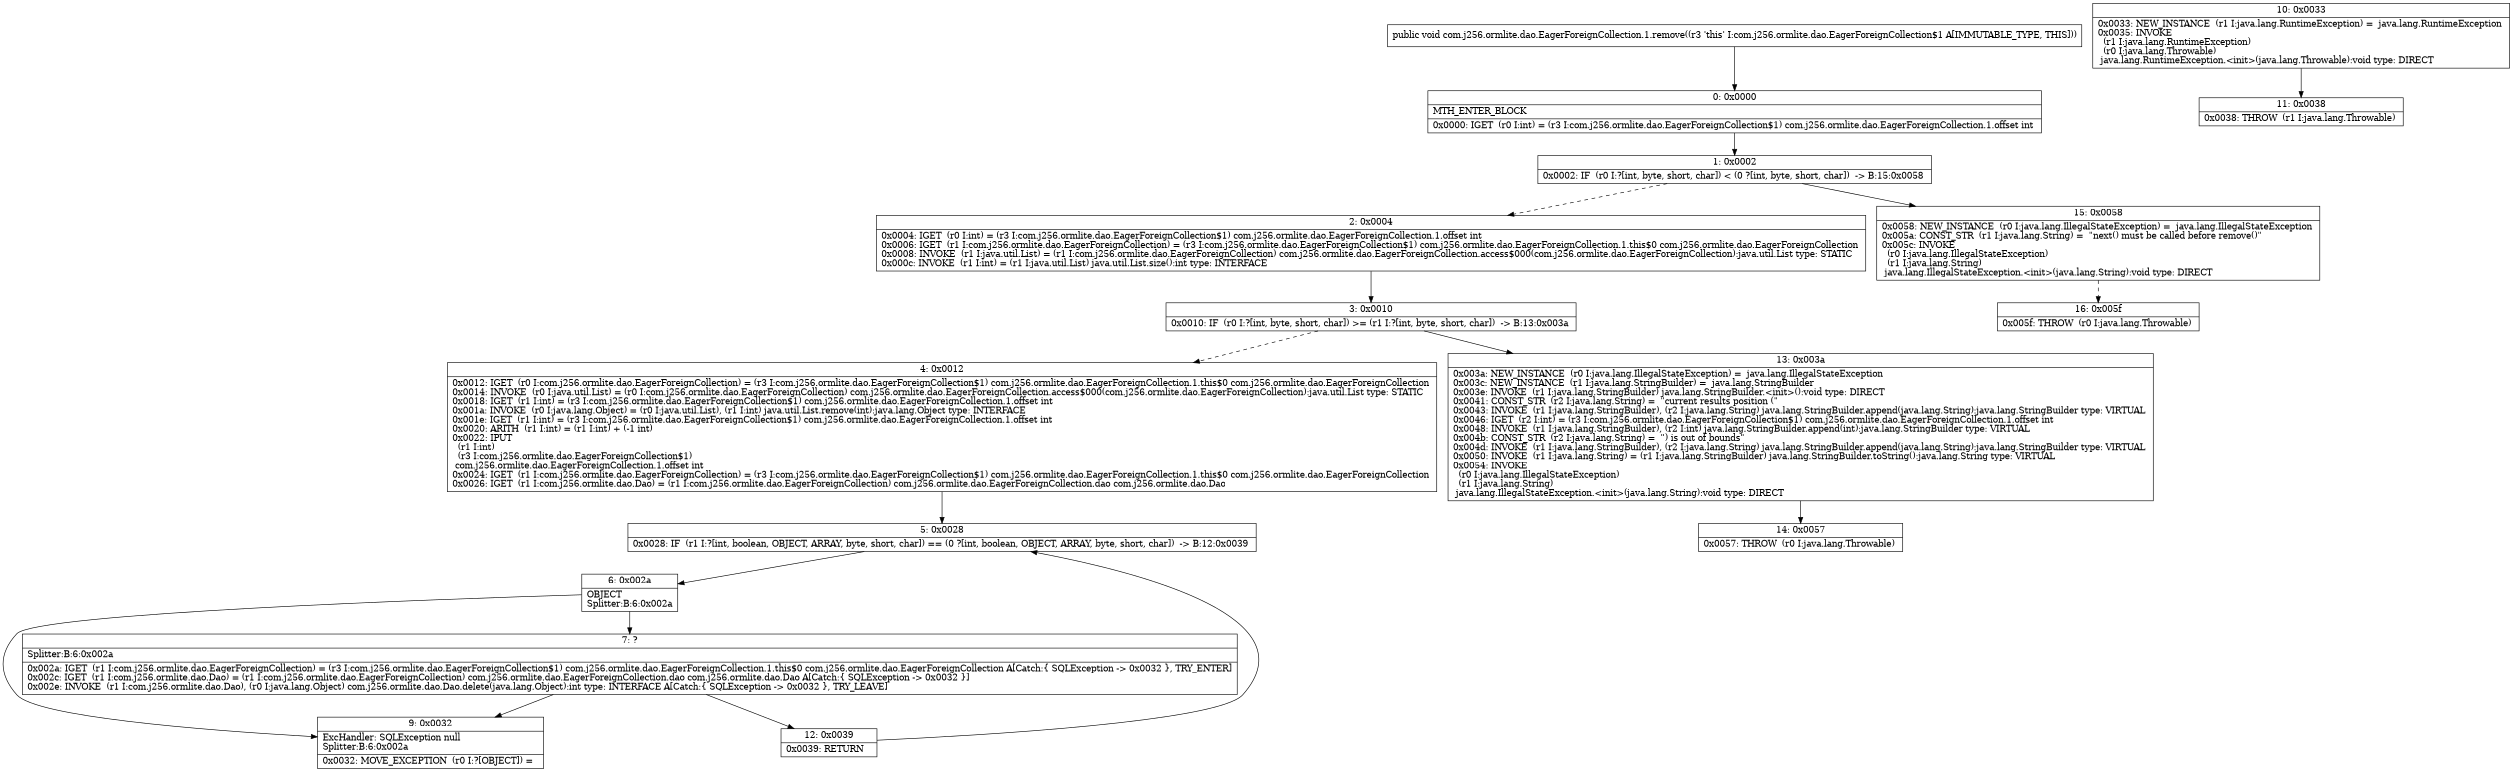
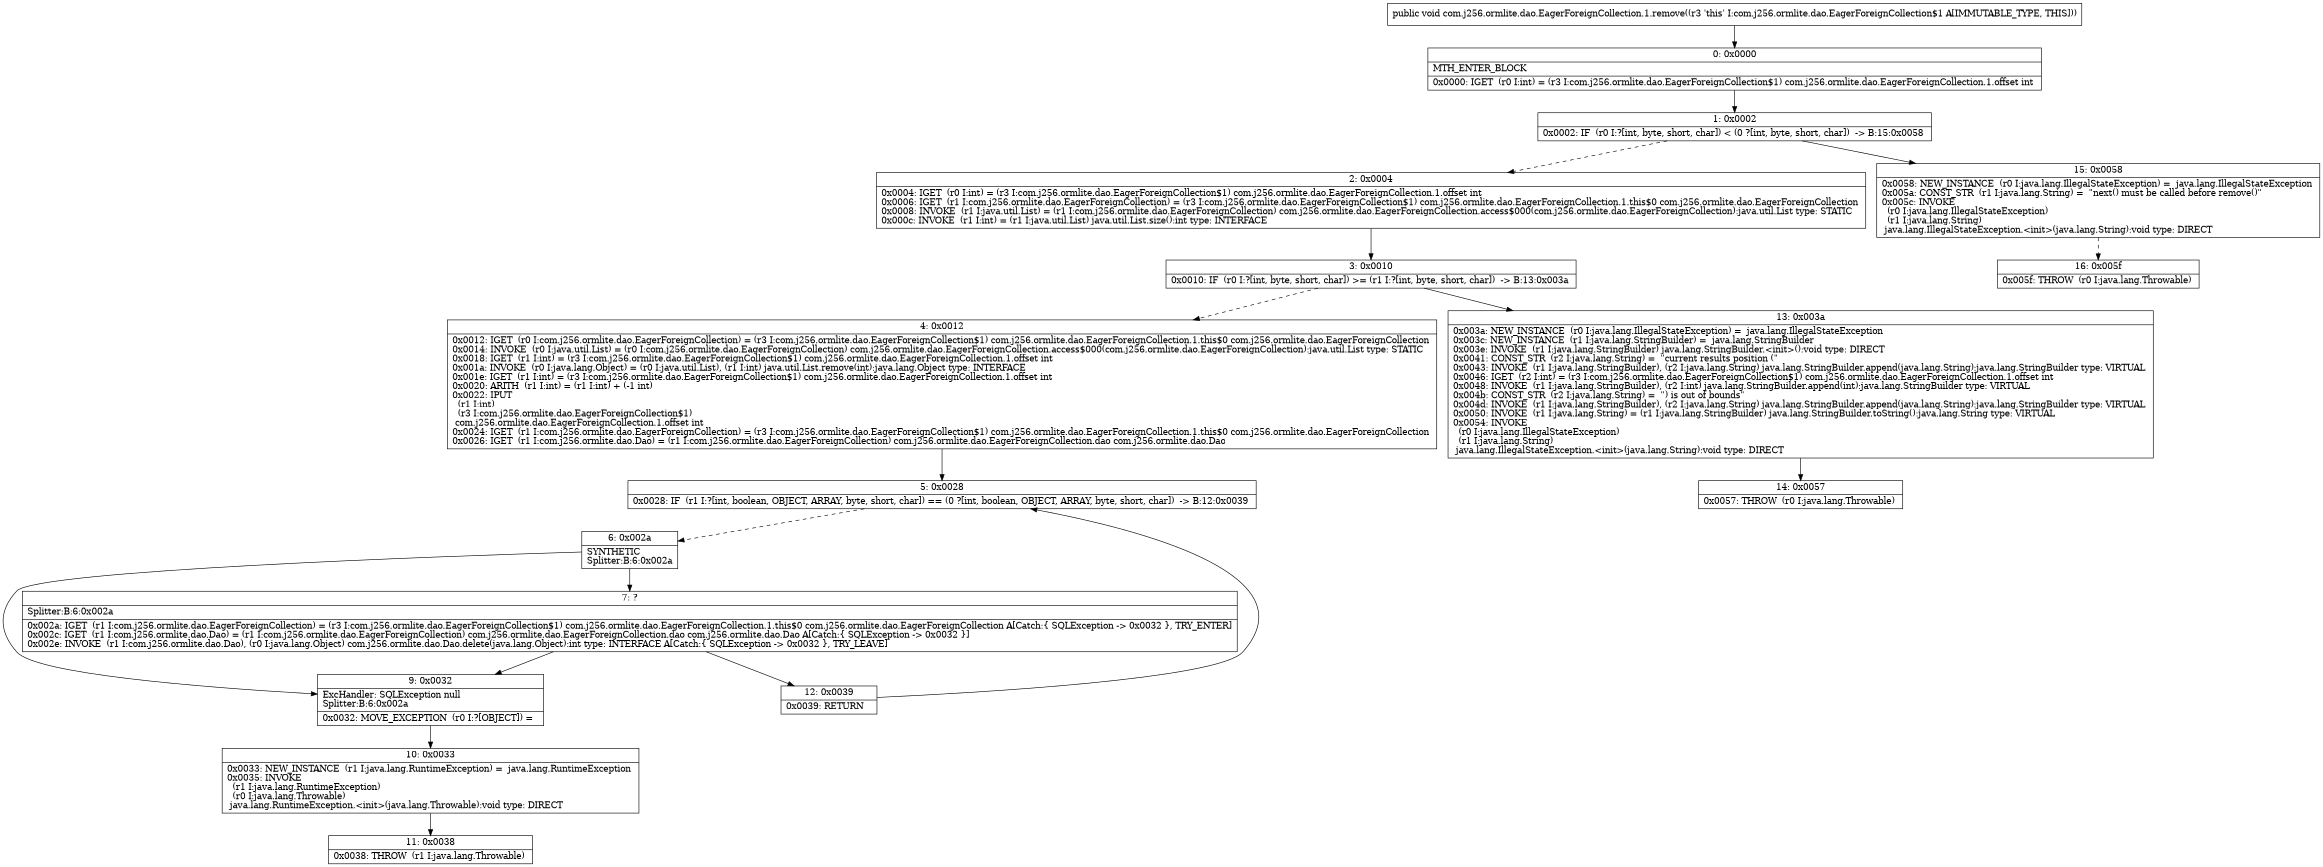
  digraph {
    node [shape=record]
    n1 [label="{0\:\ 0x0000|MTH_ENTER_BLOCK\l|0x0000: IGET  (r0 I:int) = (r3 I:com.j256.ormlite.dao.EagerForeignCollection$1) com.j256.ormlite.dao.EagerForeignCollection.1.offset int \l}"]
    n2 [label="{1\:\ 0x0002|0x0002: IF  (r0 I:?[int, byte, short, char]) \< (0 ?[int, byte, short, char])  \-\> B:15:0x0058 \l}"]
    n3 [label="{2\:\ 0x0004|0x0004: IGET  (r0 I:int) = (r3 I:com.j256.ormlite.dao.EagerForeignCollection$1) com.j256.ormlite.dao.EagerForeignCollection.1.offset int \l0x0006: IGET  (r1 I:com.j256.ormlite.dao.EagerForeignCollection) = (r3 I:com.j256.ormlite.dao.EagerForeignCollection$1) com.j256.ormlite.dao.EagerForeignCollection.1.this$0 com.j256.ormlite.dao.EagerForeignCollection \l0x0008: INVOKE  (r1 I:java.util.List) = (r1 I:com.j256.ormlite.dao.EagerForeignCollection) com.j256.ormlite.dao.EagerForeignCollection.access$000(com.j256.ormlite.dao.EagerForeignCollection):java.util.List type: STATIC \l0x000c: INVOKE  (r1 I:int) = (r1 I:java.util.List) java.util.List.size():int type: INTERFACE \l}"]
    n4 [label="{15\:\ 0x0058|0x0058: NEW_INSTANCE  (r0 I:java.lang.IllegalStateException) =  java.lang.IllegalStateException \l0x005a: CONST_STR  (r1 I:java.lang.String) =  \"next() must be called before remove()\" \l0x005c: INVOKE  \l  (r0 I:java.lang.IllegalStateException)\l  (r1 I:java.lang.String)\l java.lang.IllegalStateException.\<init\>(java.lang.String):void type: DIRECT \l}"]
    n5 [label="{3\:\ 0x0010|0x0010: IF  (r0 I:?[int, byte, short, char]) \>= (r1 I:?[int, byte, short, char])  \-\> B:13:0x003a \l}"]
    n6 [label="{16\:\ 0x005f|0x005f: THROW  (r0 I:java.lang.Throwable) \l}"]
    n7 [label="{4\:\ 0x0012|0x0012: IGET  (r0 I:com.j256.ormlite.dao.EagerForeignCollection) = (r3 I:com.j256.ormlite.dao.EagerForeignCollection$1) com.j256.ormlite.dao.EagerForeignCollection.1.this$0 com.j256.ormlite.dao.EagerForeignCollection \l0x0014: INVOKE  (r0 I:java.util.List) = (r0 I:com.j256.ormlite.dao.EagerForeignCollection) com.j256.ormlite.dao.EagerForeignCollection.access$000(com.j256.ormlite.dao.EagerForeignCollection):java.util.List type: STATIC \l0x0018: IGET  (r1 I:int) = (r3 I:com.j256.ormlite.dao.EagerForeignCollection$1) com.j256.ormlite.dao.EagerForeignCollection.1.offset int \l0x001a: INVOKE  (r0 I:java.lang.Object) = (r0 I:java.util.List), (r1 I:int) java.util.List.remove(int):java.lang.Object type: INTERFACE \l0x001e: IGET  (r1 I:int) = (r3 I:com.j256.ormlite.dao.EagerForeignCollection$1) com.j256.ormlite.dao.EagerForeignCollection.1.offset int \l0x0020: ARITH  (r1 I:int) = (r1 I:int) + (\-1 int) \l0x0022: IPUT  \l  (r1 I:int)\l  (r3 I:com.j256.ormlite.dao.EagerForeignCollection$1)\l com.j256.ormlite.dao.EagerForeignCollection.1.offset int \l0x0024: IGET  (r1 I:com.j256.ormlite.dao.EagerForeignCollection) = (r3 I:com.j256.ormlite.dao.EagerForeignCollection$1) com.j256.ormlite.dao.EagerForeignCollection.1.this$0 com.j256.ormlite.dao.EagerForeignCollection \l0x0026: IGET  (r1 I:com.j256.ormlite.dao.Dao) = (r1 I:com.j256.ormlite.dao.EagerForeignCollection) com.j256.ormlite.dao.EagerForeignCollection.dao com.j256.ormlite.dao.Dao \l}"]
    n8 [label="{13\:\ 0x003a|0x003a: NEW_INSTANCE  (r0 I:java.lang.IllegalStateException) =  java.lang.IllegalStateException \l0x003c: NEW_INSTANCE  (r1 I:java.lang.StringBuilder) =  java.lang.StringBuilder \l0x003e: INVOKE  (r1 I:java.lang.StringBuilder) java.lang.StringBuilder.\<init\>():void type: DIRECT \l0x0041: CONST_STR  (r2 I:java.lang.String) =  \"current results position (\" \l0x0043: INVOKE  (r1 I:java.lang.StringBuilder), (r2 I:java.lang.String) java.lang.StringBuilder.append(java.lang.String):java.lang.StringBuilder type: VIRTUAL \l0x0046: IGET  (r2 I:int) = (r3 I:com.j256.ormlite.dao.EagerForeignCollection$1) com.j256.ormlite.dao.EagerForeignCollection.1.offset int \l0x0048: INVOKE  (r1 I:java.lang.StringBuilder), (r2 I:int) java.lang.StringBuilder.append(int):java.lang.StringBuilder type: VIRTUAL \l0x004b: CONST_STR  (r2 I:java.lang.String) =  \") is out of bounds\" \l0x004d: INVOKE  (r1 I:java.lang.StringBuilder), (r2 I:java.lang.String) java.lang.StringBuilder.append(java.lang.String):java.lang.StringBuilder type: VIRTUAL \l0x0050: INVOKE  (r1 I:java.lang.String) = (r1 I:java.lang.StringBuilder) java.lang.StringBuilder.toString():java.lang.String type: VIRTUAL \l0x0054: INVOKE  \l  (r0 I:java.lang.IllegalStateException)\l  (r1 I:java.lang.String)\l java.lang.IllegalStateException.\<init\>(java.lang.String):void type: DIRECT \l}"]
    n9 [label="{5\:\ 0x0028|0x0028: IF  (r1 I:?[int, boolean, OBJECT, ARRAY, byte, short, char]) == (0 ?[int, boolean, OBJECT, ARRAY, byte, short, char])  \-\> B:12:0x0039 \l}"]
    n10 [label="{14\:\ 0x0057|0x0057: THROW  (r0 I:java.lang.Throwable) \l}"]
-   n11 [label="{6\:\ 0x002a|OBJECT\lSplitter:B:6:0x002a\l}"]
+   n11 [label="{6\:\ 0x002a|SYNTHETIC\lSplitter:B:6:0x002a\l}"]
    n12 [label="{7\:\ ?|Splitter:B:6:0x002a\l|0x002a: IGET  (r1 I:com.j256.ormlite.dao.EagerForeignCollection) = (r3 I:com.j256.ormlite.dao.EagerForeignCollection$1) com.j256.ormlite.dao.EagerForeignCollection.1.this$0 com.j256.ormlite.dao.EagerForeignCollection A[Catch:\{ SQLException \-\> 0x0032 \}, TRY_ENTER]\l0x002c: IGET  (r1 I:com.j256.ormlite.dao.Dao) = (r1 I:com.j256.ormlite.dao.EagerForeignCollection) com.j256.ormlite.dao.EagerForeignCollection.dao com.j256.ormlite.dao.Dao A[Catch:\{ SQLException \-\> 0x0032 \}]\l0x002e: INVOKE  (r1 I:com.j256.ormlite.dao.Dao), (r0 I:java.lang.Object) com.j256.ormlite.dao.Dao.delete(java.lang.Object):int type: INTERFACE A[Catch:\{ SQLException \-\> 0x0032 \}, TRY_LEAVE]\l}"]
    n13 [label="{9\:\ 0x0032|ExcHandler: SQLException null\lSplitter:B:6:0x002a\l|0x0032: MOVE_EXCEPTION  (r0 I:?[OBJECT]) =  \l}"]
    n14 [label="{12\:\ 0x0039|0x0039: RETURN   \l}"]
    n15 [label="{10\:\ 0x0033|0x0033: NEW_INSTANCE  (r1 I:java.lang.RuntimeException) =  java.lang.RuntimeException \l0x0035: INVOKE  \l  (r1 I:java.lang.RuntimeException)\l  (r0 I:java.lang.Throwable)\l java.lang.RuntimeException.\<init\>(java.lang.Throwable):void type: DIRECT \l}"]
    n16 [label="{11\:\ 0x0038|0x0038: THROW  (r1 I:java.lang.Throwable) \l}"]
    n17 [label="{public void com.j256.ormlite.dao.EagerForeignCollection.1.remove((r3 'this' I:com.j256.ormlite.dao.EagerForeignCollection$1 A[IMMUTABLE_TYPE, THIS])) }"]
    n1 -> n2
    n2 -> n3 [style=dashed]
    n2 -> n4
    n3 -> n5
    n4 -> n6 [style=dashed]
    n5 -> n7 [style=dashed]
    n5 -> n8
    n7 -> n9
    n8 -> n10
-   n9 -> n11 [style=solid]
+   n9 -> n11 [style=dashed]
    n11 -> n12
    n11 -> n13
    n12 -> n13
    n12 -> n14
+   n13 -> n15
    n14 -> n9
    n15 -> n16
    n17 -> n1
  }
